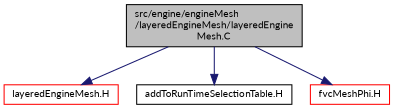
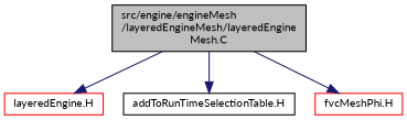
  digraph {
    fontname=Lato
    node [color=black fontname=Lato fontsize=10 shape=record]
    edge [color=midnightblue fontname=Lato fontsize=10 labelfontname=FreeSans labelfontsize=10 style=solid]
    n1 [fillcolor=grey75 fontcolor=black height=0.2 label="src/engine/engineMesh\l/layeredEngineMesh/layeredEngine\lMesh.C" style=filled width=0.4]
-   n2 [color=red height=0.2 label="layeredEngineMesh.H" width=0.4]
+   n2 [color=red height=0.2 label="layeredEngine.H" width=0.4]
    n3 [height=0.2 label="addToRunTimeSelectionTable.H" width=0.4]
    n4 [color=red height=0.2 label="fvcMeshPhi.H" width=0.4]
    n1 -> n2
    n1 -> n3
    n1 -> n4
  }
